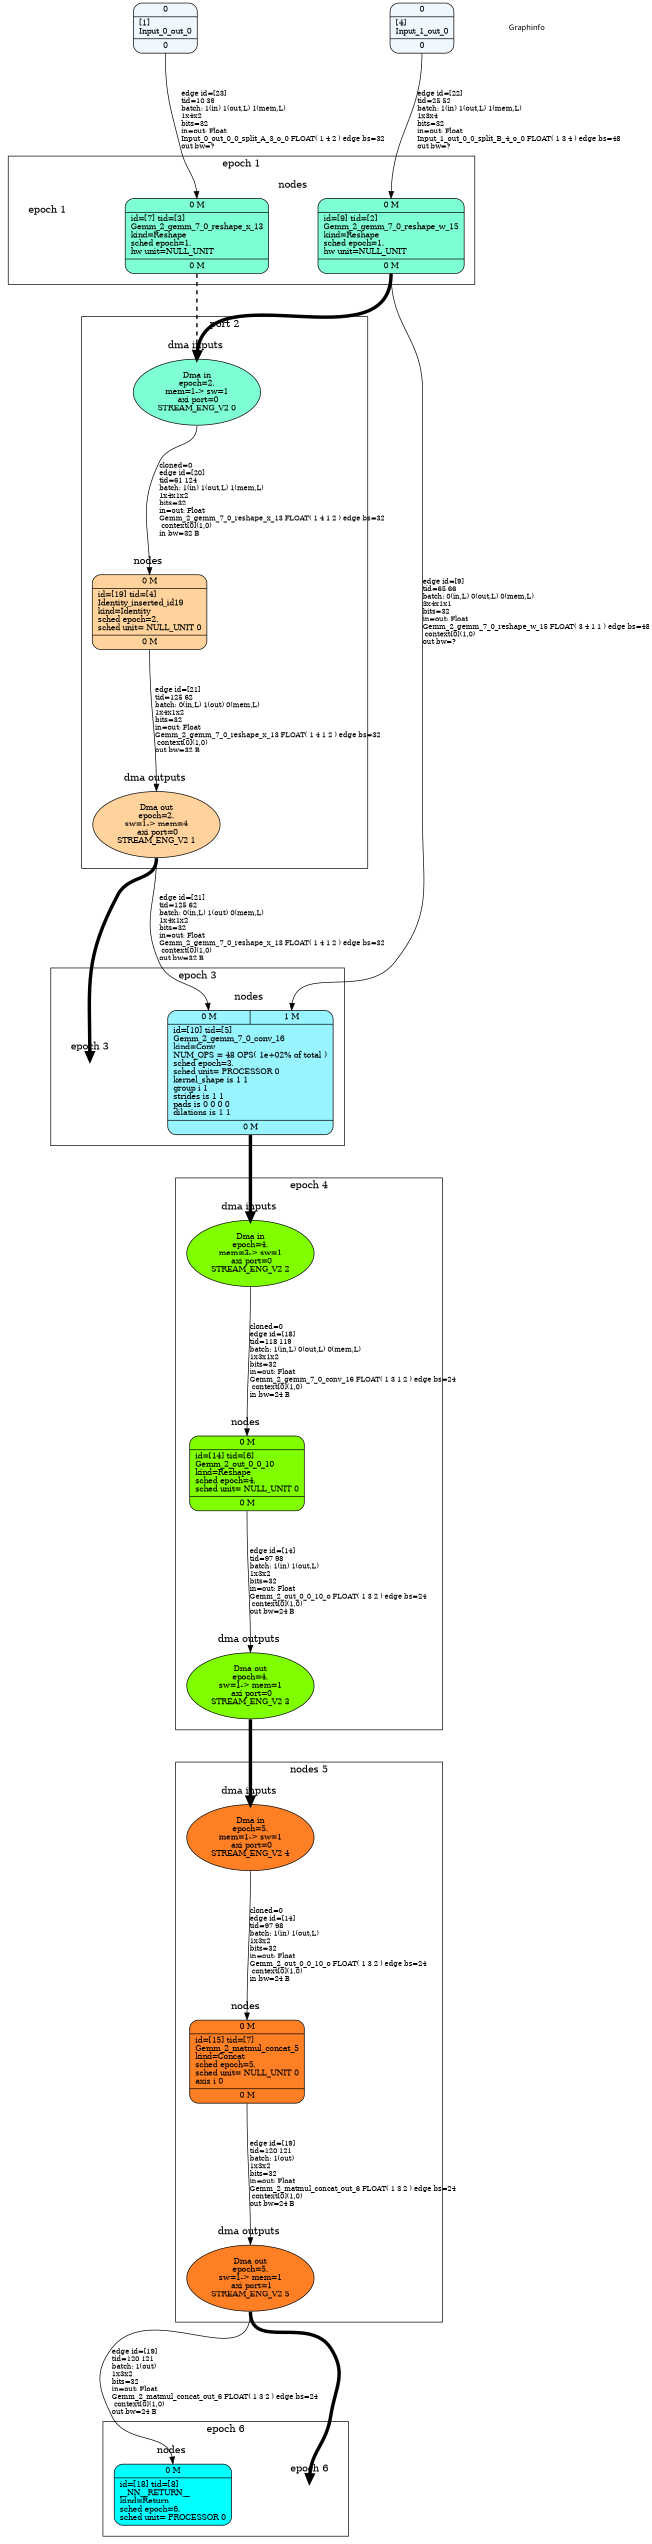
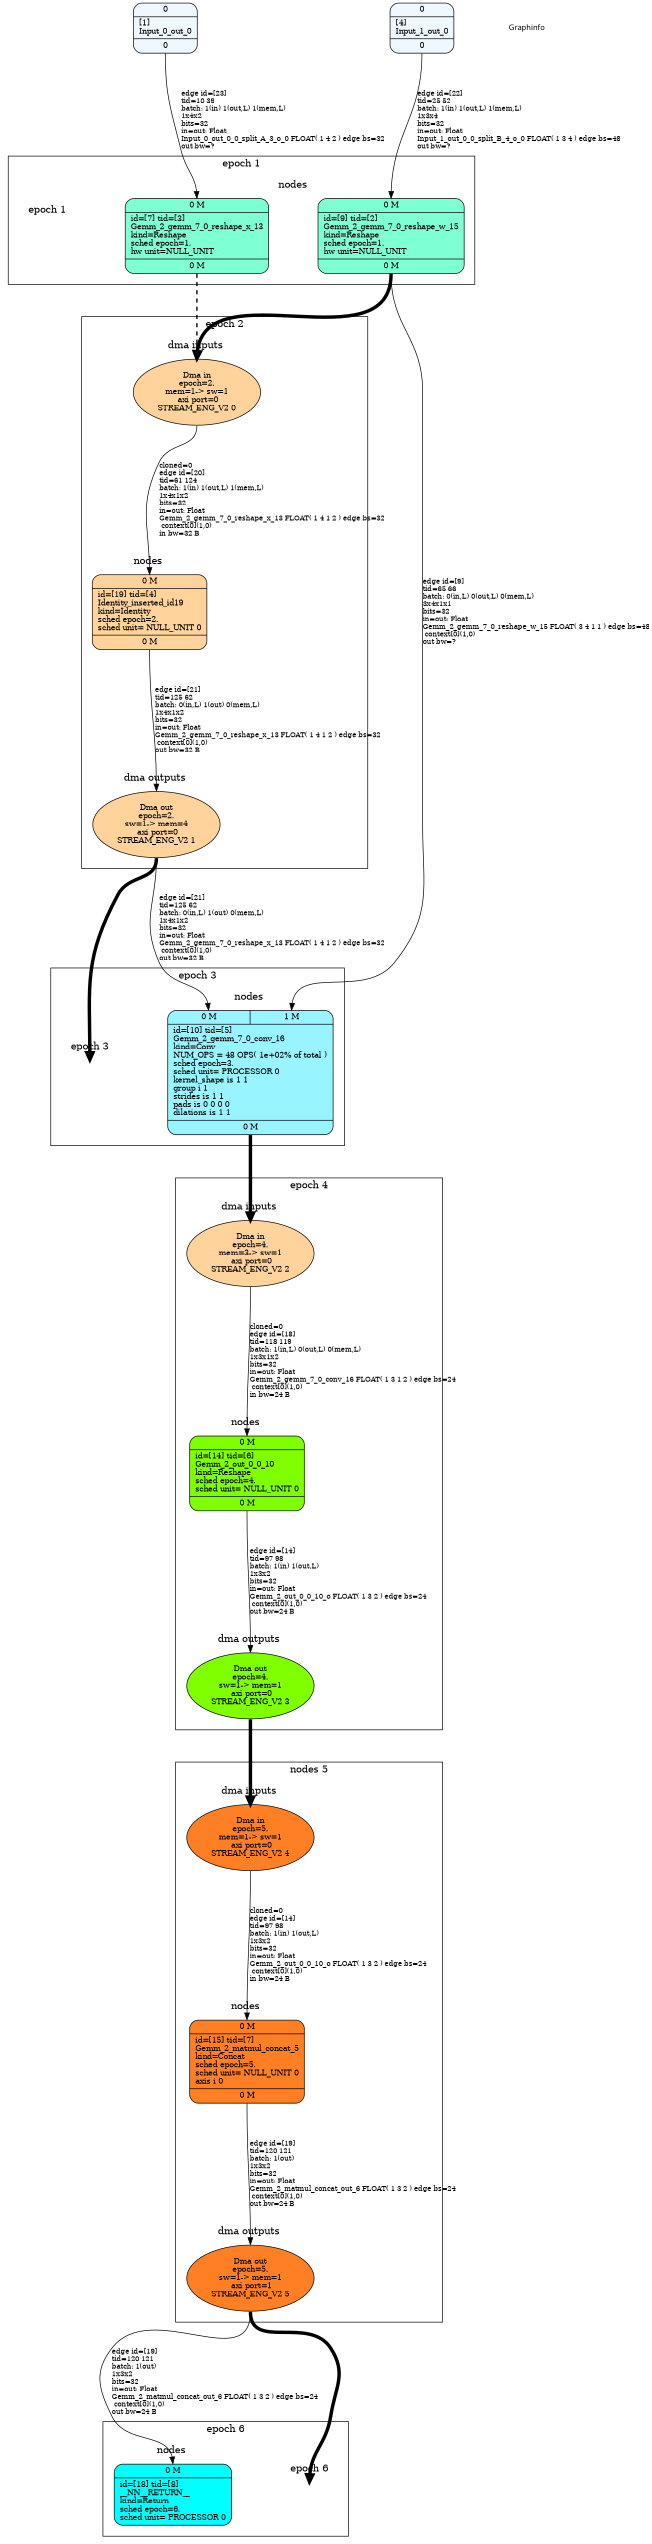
  digraph {
    compound=true
    fontsize=11
    nodesep=1
    rankdir=BU
    ranksep=1.5
    splines=spline
    node [fontsize=11 shape=record style="rounded,filled"]
    edge [fontsize=10 headport=n tailport=s]
    n1 [fillcolor=aquamarine label="{ { < i0>  0 M } | id=[9] tid=[2]\lGemm_2_gemm_7_0_reshape_w_15\lkind=Reshape\lsched epoch=1.\lhw unit=NULL_UNIT\l | { < o0>  0 M } }"]
    n2 [fillcolor=aquamarine label="{ { < i0>  0 M } | id=[7] tid=[3]\lGemm_2_gemm_7_0_reshape_x_13\lkind=Reshape\lsched epoch=1.\lhw unit=NULL_UNIT\l | { < o0>  0 M } }"]
    dummy_1 [style=invis shape=""]
    n4 [fillcolor=burlywood1 label="{ { < i0>  0 M } | id=[19] tid=[4]\lIdentity_inserted_id19\lkind=Identity\lsched epoch=2.\lsched unit= NULL_UNIT 0\l | { < o0>  0 M } }"]
-   n5 [fillcolor=aquamarine label="Dma in\nepoch=2.\nmem=1-> sw=1\n axi port=0\nSTREAM_ENG_V2 0" shape=ellipse width=0.1]
+   n5 [fillcolor=burlywood1 label="Dma in\nepoch=2.\nmem=1-> sw=1\n axi port=0\nSTREAM_ENG_V2 0" shape=ellipse width=0.1]
    n6 [fillcolor=burlywood1 label="Dma out\nepoch=2.\nsw=1-> mem=4\n axi port=0\nSTREAM_ENG_V2 1" shape=ellipse width=0.1]
    n7 [fillcolor=cadetblue1 label="{ { < i0>  0 M  | < i1>  1 M } | id=[10] tid=[5]\lGemm_2_gemm_7_0_conv_16\lkind=Conv\lNUM_OPS = 48 OPS( 1e+02% of total )\lsched epoch=3.\lsched unit= PROCESSOR 0\lkernel_shape is 1 1\lgroup i 1\lstrides is 1 1\lpads is 0 0 0 0\ldilations is 1 1\l | { < o0>  0 M } }"]
    dummy_3 [style=invis shape=""]
    n9 [fillcolor=chartreuse label="{ { < i0>  0 M } | id=[14] tid=[6]\lGemm_2_out_0_0_10\lkind=Reshape\lsched epoch=4.\lsched unit= NULL_UNIT 0\l | { < o0>  0 M } }"]
-   n10 [fillcolor=chartreuse label="Dma in\nepoch=4.\nmem=3-> sw=1\n axi port=0\nSTREAM_ENG_V2 2" shape=ellipse width=0.1]
+   n10 [fillcolor=burlywood1 label="Dma in\nepoch=4.\nmem=3-> sw=1\n axi port=0\nSTREAM_ENG_V2 2" shape=ellipse width=0.1]
    n11 [fillcolor=chartreuse label="Dma out\nepoch=4.\nsw=1-> mem=1\n axi port=0\nSTREAM_ENG_V2 3" shape=ellipse width=0.1]
    n12 [fillcolor=chocolate1 label="{ { < i0>  0 M } | id=[15] tid=[7]\lGemm_2_matmul_concat_5\lkind=Concat\lsched epoch=5.\lsched unit= NULL_UNIT 0\laxis i 0\l | { < o0>  0 M } }"]
    n13 [fillcolor=chocolate1 label="Dma out\nepoch=5.\nsw=1-> mem=1\n axi port=1\nSTREAM_ENG_V2 5" shape=ellipse width=0.1]
    n14 [fillcolor=chocolate1 label="Dma in\nepoch=5.\nmem=1-> sw=1\n axi port=0\nSTREAM_ENG_V2 4" shape=ellipse width=0.1]
    n15 [fillcolor=cyan label="{ { < i0>  0 M } | id=[18] tid=[8]\l__NN__RETURN__\lkind=Return\lsched epoch=6.\lsched unit= PROCESSOR 0\l}"]
    dummy_6 [style=invis shape=""]
    Graphinfo [color=black fontname="Arial-Bold" shape=plaintext style=rounded]
    n18 [fillcolor=aliceblue label="{ { <i0> 0} |  [4]\lInput_1_out_0 | { <o0> 0} }"]
    n19 [fillcolor=aliceblue label="{ { <i0> 0} |  [1]\lInput_0_out_0 | { <o0> 0} }"]
    subgraph cluster_1 {
      fontsize=14
      label="epoch 1"
      subgraph cluster_2 {
        fontsize=14
        label="nodes "
        peripheries=0
        n1
        n2
      }
      subgraph cluster_3 {
        fontsize=14
        label="epoch 1"
        peripheries=0
        dummy_1
      }
    }
    subgraph cluster_4 {
      fontsize=14
-     label="port 2"
+     label="epoch 2"
      subgraph cluster_5 {
        fontsize=14
        label="nodes "
        peripheries=0
        n4
      }
      subgraph cluster_6 {
        fontsize=14
        label="dma inputs "
        peripheries=0
        n5
      }
      subgraph cluster_7 {
        fontsize=14
        label="dma outputs "
        peripheries=0
        n6
      }
    }
    subgraph cluster_8 {
      fontsize=14
      label="epoch 3"
      subgraph cluster_9 {
        fontsize=14
        label="nodes "
        peripheries=0
        n7
      }
      subgraph cluster_10 {
        fontsize=14
        label="epoch 3"
        peripheries=0
        dummy_3
      }
    }
    subgraph cluster_11 {
      fontsize=14
      label="epoch 4"
      subgraph cluster_12 {
        fontsize=14
        label="nodes "
        peripheries=0
        n9
      }
      subgraph cluster_13 {
        fontsize=14
        label="dma inputs "
        peripheries=0
        n10
      }
      subgraph cluster_14 {
        fontsize=14
        label="dma outputs "
        peripheries=0
        n11
      }
    }
    subgraph cluster_15 {
      fontsize=14
      label="nodes 5"
      subgraph cluster_16 {
        fontsize=14
        label="nodes "
        peripheries=0
        n12
      }
      subgraph cluster_17 {
        fontsize=14
        label="dma outputs "
        peripheries=0
        n13
      }
      subgraph cluster_18 {
        fontsize=14
        label="dma inputs "
        peripheries=0
        n14
      }
    }
    subgraph cluster_19 {
      fontsize=14
      label="epoch 6"
      subgraph cluster_20 {
        fontsize=14
        label="nodes "
        peripheries=0
        n15
      }
      subgraph cluster_21 {
        fontsize=14
        label="epoch 6"
        peripheries=0
        dummy_6
      }
    }
    n1 -> n5 [penwidth=5 strength=1000]
    n1 -> n7 [headport="i1:n" label="edge id=[9]\ltid=65 66\lbatch: 0(in,L) 0(out,L) 0(mem,L) \l3x4x1x1\lbits=32\lin=out: Float\lGemm_2_gemm_7_0_reshape_w_15 FLOAT( 3 4 1 1 ) edge bs=48\l context[0](1,0)\lout bw=?\l" tailport="o0:s"]
    n2 -> n5 [penwidth=2 style=dashed tailport="o0:s"]
    n4 -> n6 [label="edge id=[21]\ltid=125 62\lbatch: 0(in,L) 1(out) 0(mem,L) \l1x4x1x2\lbits=32\lin=out: Float\lGemm_2_gemm_7_0_reshape_x_13 FLOAT( 1 4 1 2 ) edge bs=32\l context[0](1,0)\lout bw=32 B\l" tailport="o0:s"]
    n5 -> n4 [headport="i0:n" label="cloned=0\ledge id=[20]\ltid=61 124\lbatch: 1(in) 1(out,L) 1(mem,L) \l1x4x1x2\lbits=32\lin=out: Float\lGemm_2_gemm_7_0_reshape_x_13 FLOAT( 1 4 1 2 ) edge bs=32\l context[0](1,0)\lin bw=32 B\l"]
    n6 -> n7 [headport="i0:n" label="edge id=[21]\ltid=125 62\lbatch: 0(in,L) 1(out) 0(mem,L) \l1x4x1x2\lbits=32\lin=out: Float\lGemm_2_gemm_7_0_reshape_x_13 FLOAT( 1 4 1 2 ) edge bs=32\l context[0](1,0)\lout bw=32 B\l"]
    n6 -> dummy_3 [penwidth=5 strength=1000]
    n7 -> n10 [penwidth=5 strength=1000]
    n7 -> n10 [penwidth=2 style=dashed tailport="o0:s"]
    n9 -> n11 [label="edge id=[14]\ltid=97 98\lbatch: 1(in) 1(out,L) \l1x3x2\lbits=32\lin=out: Float\lGemm_2_out_0_0_10_o FLOAT( 1 3 2 ) edge bs=24\l context[0](1,0)\lout bw=24 B\l" tailport="o0:s"]
    n10 -> n9 [headport="i0:n" label="cloned=0\ledge id=[18]\ltid=118 119\lbatch: 1(in,L) 0(out,L) 0(mem,L) \l1x3x1x2\lbits=32\lin=out: Float\lGemm_2_gemm_7_0_conv_16 FLOAT( 1 3 1 2 ) edge bs=24\l context[0](1,0)\lin bw=24 B\l"]
    n11 -> n14 [penwidth=5 strength=1000]
    n11 -> n14 [penwidth=2 style=dashed]
    n12 -> n13 [label="edge id=[19]\ltid=120 121\lbatch: 1(out) \l1x3x2\lbits=32\lin=out: Float\lGemm_2_matmul_concat_out_6 FLOAT( 1 3 2 ) edge bs=24\l context[0](1,0)\lout bw=24 B\l" tailport="o0:s"]
    n13 -> n15 [headport="i0:n" label="edge id=[19]\ltid=120 121\lbatch: 1(out) \l1x3x2\lbits=32\lin=out: Float\lGemm_2_matmul_concat_out_6 FLOAT( 1 3 2 ) edge bs=24\l context[0](1,0)\lout bw=24 B\l"]
    n13 -> dummy_6 [penwidth=5 strength=1000]
    n14 -> n12 [headport="i0:n" label="cloned=0\ledge id=[14]\ltid=97 98\lbatch: 1(in) 1(out,L) \l1x3x2\lbits=32\lin=out: Float\lGemm_2_out_0_0_10_o FLOAT( 1 3 2 ) edge bs=24\l context[0](1,0)\lin bw=24 B\l"]
    n18 -> n1 [headport="i0:n" label="edge id=[22]\ltid=25 52\lbatch: 1(in) 1(out,L) 1(mem,L) \l1x3x4\lbits=32\lin=out: Float\lInput_1_out_0_0_split_B_4_o_0 FLOAT( 1 3 4 ) edge bs=48\lout bw=?\l" tailport="o0:s"]
    n19 -> n2 [headport="i0:n" label="edge id=[23]\ltid=10 39\lbatch: 1(in) 1(out,L) 1(mem,L) \l1x4x2\lbits=32\lin=out: Float\lInput_0_out_0_0_split_A_3_o_0 FLOAT( 1 4 2 ) edge bs=32\lout bw=?\l" tailport="o0:s"]
  }
